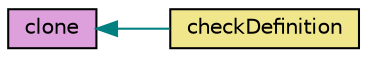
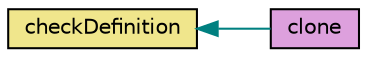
  digraph {
    rankdir=LR
    node [color=black fontname=Helvetica fontsize=10 shape=record style=filled]
    n1 [fillcolor=khaki fontcolor=black height=0.2 label=checkDefinition width=0.4]
    n2 [height=0.2 label=clone width=0.4 fillcolor=plum]
-   n2 -> n1 [color=teal dir=back fontname=Helvetica fontsize=10 labelfontname=Helvetica labelfontsize=10 style=solid]
+   n1 -> n2 [color=teal dir=back fontname=Helvetica fontsize=10 labelfontname=Helvetica labelfontsize=10 style=solid]
  }
